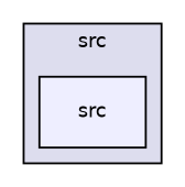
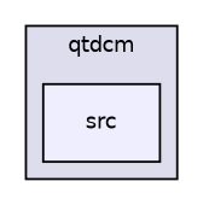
  digraph {
    compound=true
    n1 [fillcolor="#eeeeff" fontname=Helvetica fontsize=10 label=src pencolor=black shape=box style=filled]
    subgraph cluster_1 {
      bgcolor="#ddddee"
      fontname=Helvetica
      fontsize=10
-     label=src
+     label=qtdcm
      pencolor=black
      n1
    }
  }
